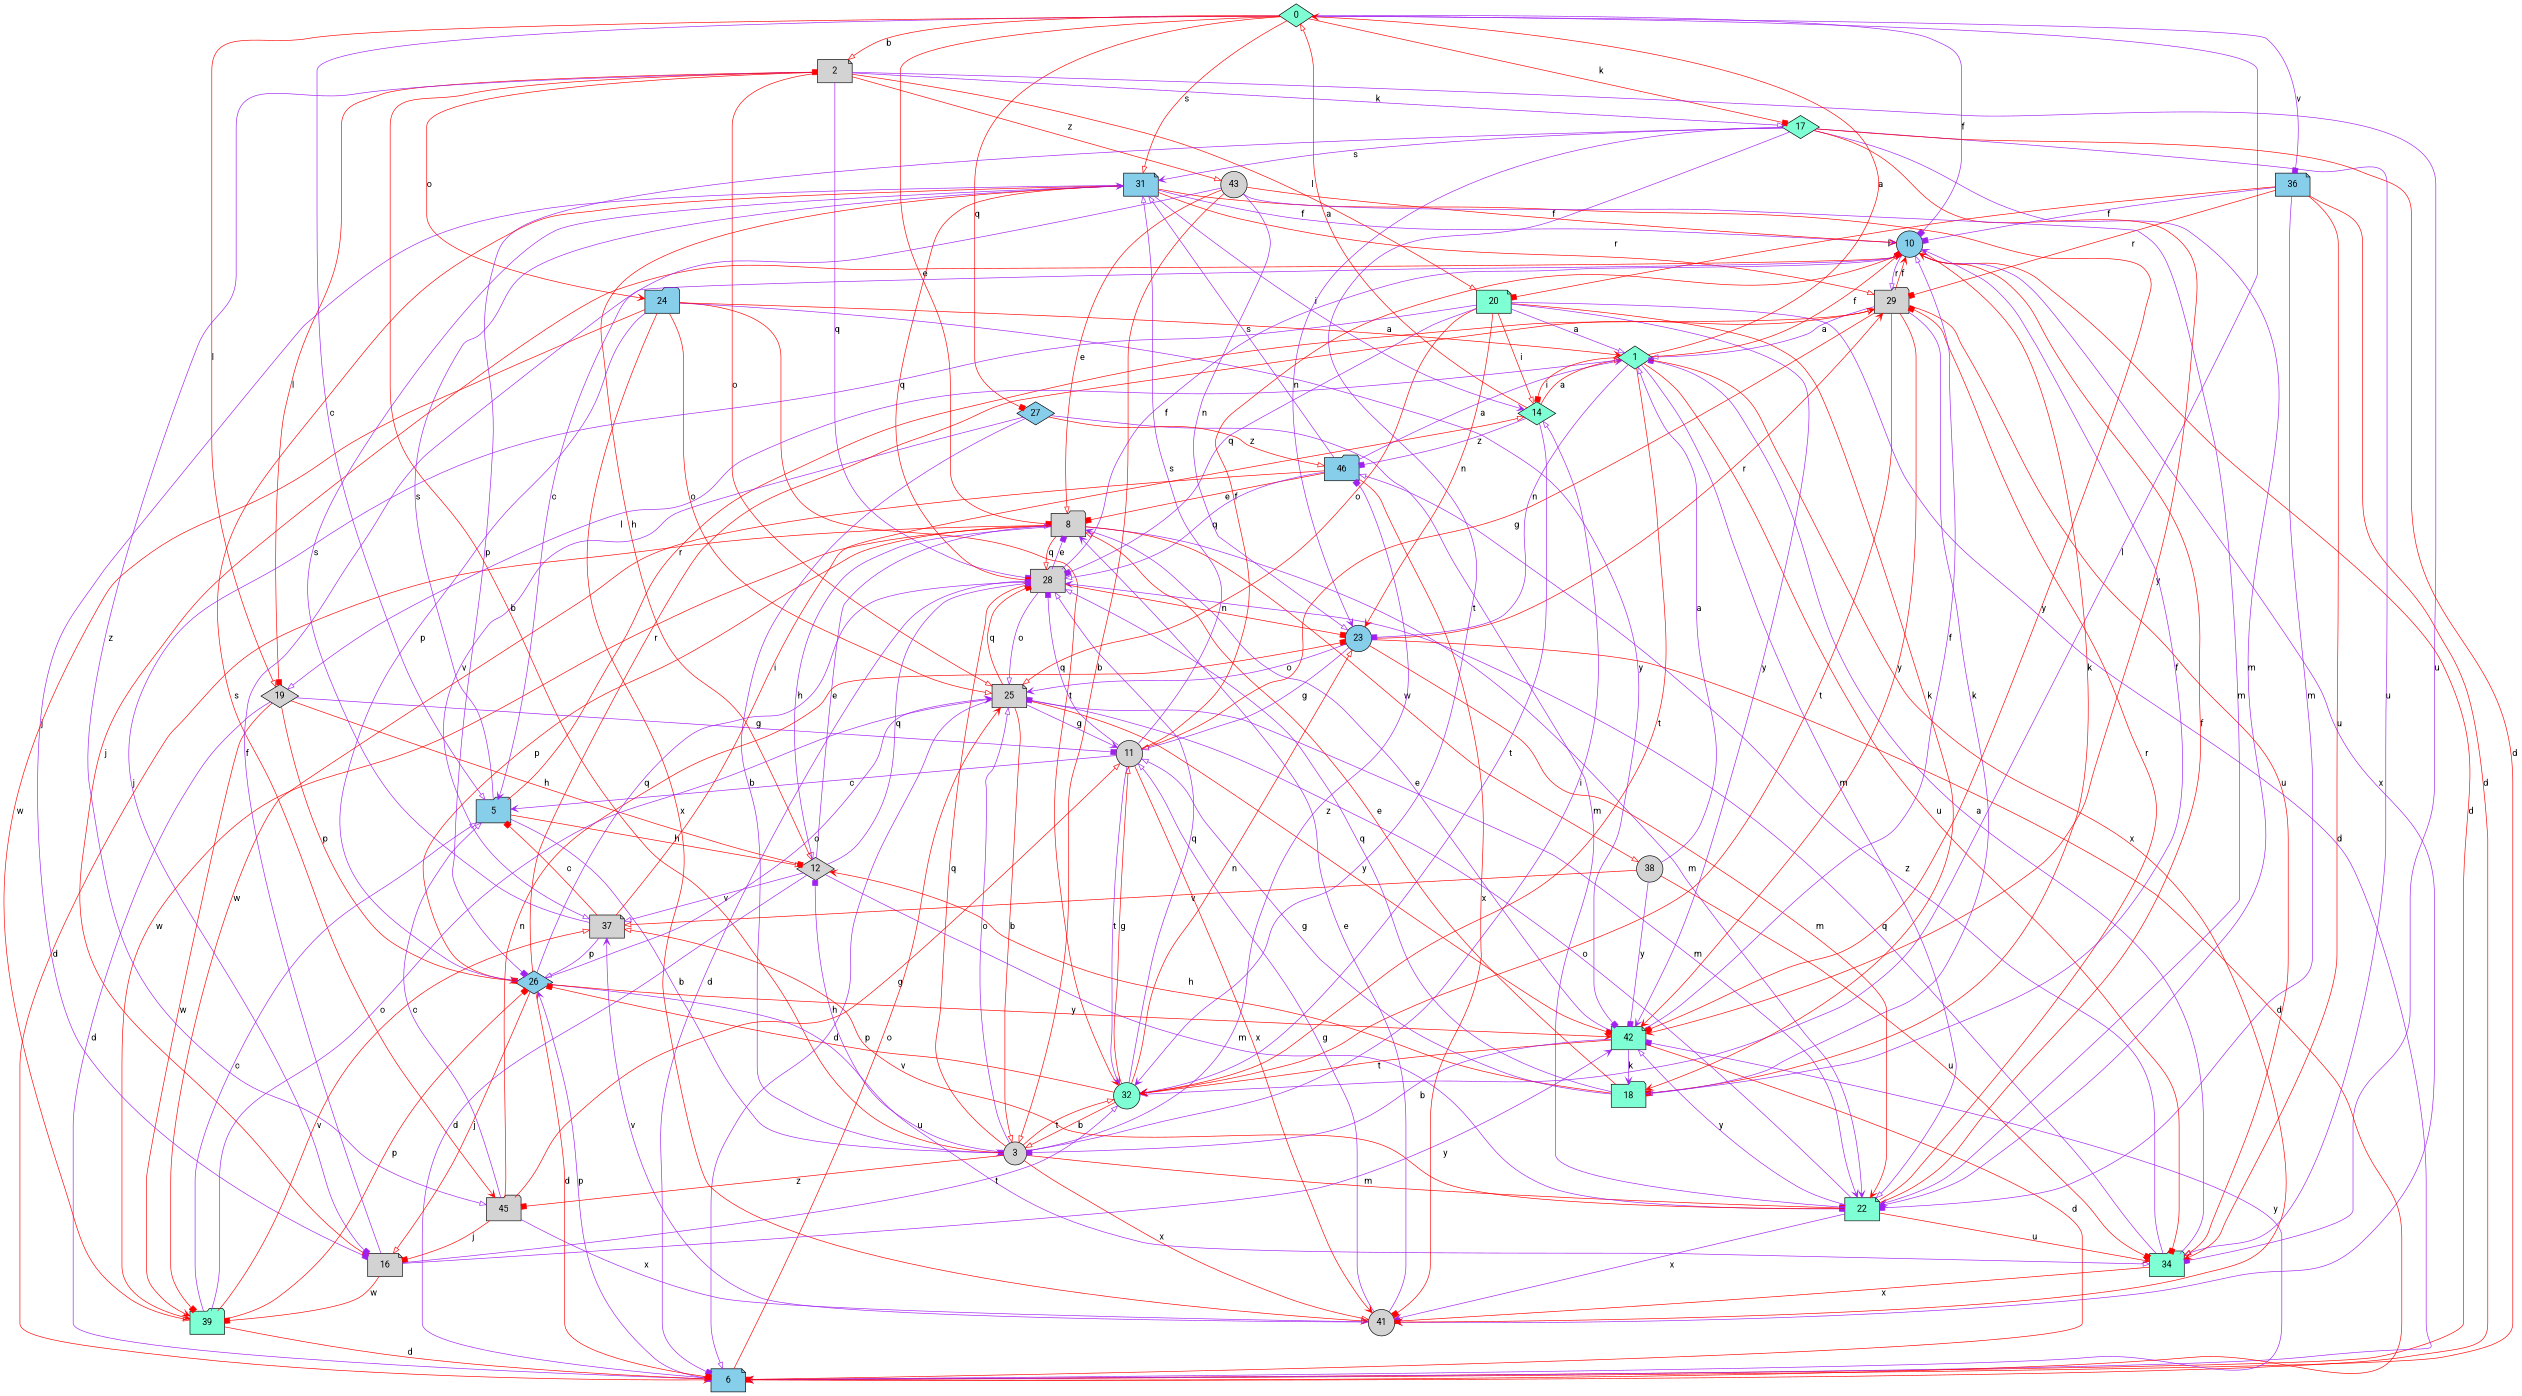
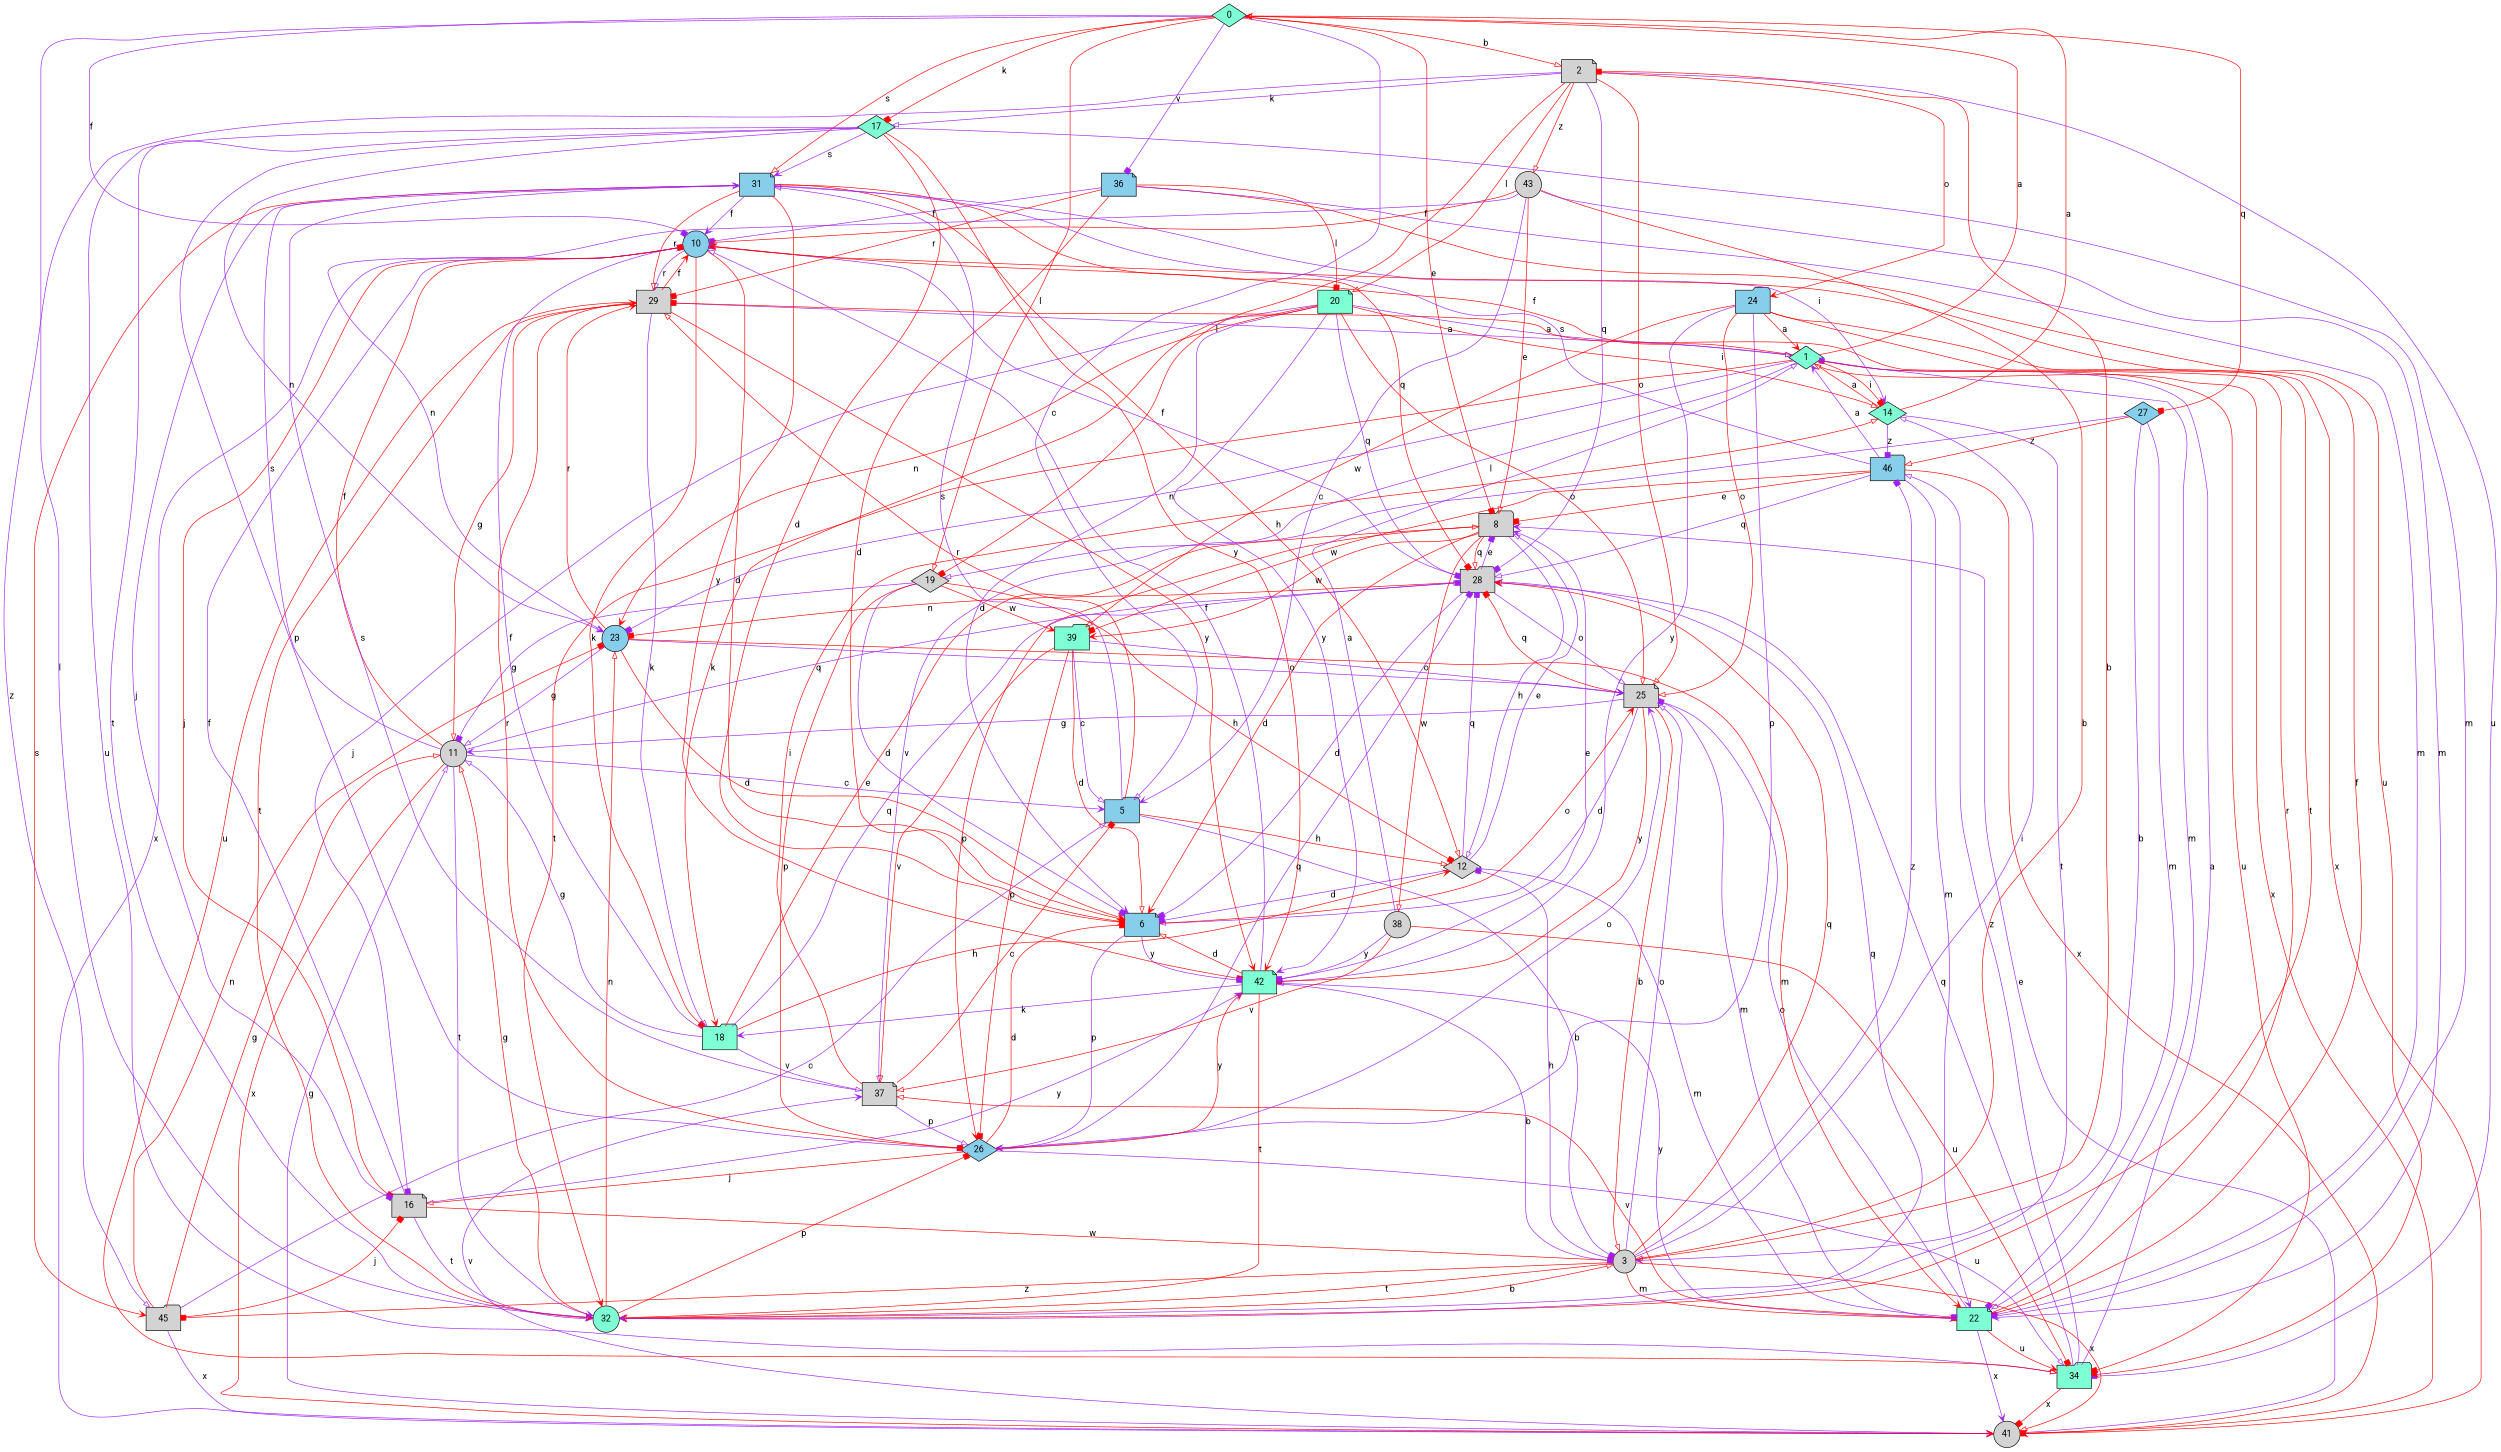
  strict digraph {
    fontname=Roboto
    node [fillcolor=lightgrey fontname=Roboto shape=note style=filled]
    edge [arrowhead=onormal color=red fontname=Roboto]
    0 [fillcolor=aquamarine shape=diamond]
    2
    5 [fillcolor=skyblue shape=folder]
    8 [shape=folder]
    10 [fillcolor=skyblue shape=circle]
    17 [fillcolor=aquamarine shape=diamond]
    19 [shape=diamond]
    27 [fillcolor=skyblue shape=diamond]
    31 [fillcolor=skyblue]
    32 [fillcolor=aquamarine shape=circle]
    36 [fillcolor=skyblue]
    34 [fillcolor=aquamarine shape=folder]
    20 [fillcolor=aquamarine]
    24 [fillcolor=skyblue shape=folder]
    25
    28 [shape=folder]
    43 [shape=circle]
    45 [shape=folder]
    3 [shape=circle]
    12 [shape=diamond]
    29 [shape=folder]
    22 [fillcolor=aquamarine]
    6 [fillcolor=skyblue]
    26 [fillcolor=skyblue shape=diamond]
    38 [shape=circle]
    39 [fillcolor=aquamarine shape=folder]
    41 [shape=circle]
    16
    18 [fillcolor=aquamarine shape=folder]
    23 [fillcolor=skyblue shape=circle]
    42 [fillcolor=aquamarine]
    11 [shape=circle]
    46 [fillcolor=skyblue shape=folder]
    37
    14 [fillcolor=aquamarine shape=diamond]
    1 [fillcolor=aquamarine shape=diamond]
    0 -> 2 [label=b]
    0 -> 5 [color=purple label=c]
    0 -> 8 [arrowhead=box label=e]
    0 -> 10 [arrowhead=box color=purple label=f]
    0 -> 17 [arrowhead=box label=k]
    0 -> 19 [label=l]
    0 -> 27 [arrowhead=box label=q]
    0 -> 31 [label=s]
    0 -> 32 [color=purple label=l]
    0 -> 36 [arrowhead=box color=purple label=v]
    2 -> 17 [color=purple label=k]
    2 -> 19 [arrowhead=box label=l]
    2 -> 34 [arrowhead=box color=purple label=u]
    2 -> 20 [label=l]
    2 -> 24 [arrowhead=vee label=o]
    2 -> 25 [label=o]
    2 -> 28 [arrowhead=box color=purple label=q]
    2 -> 43 [label=z]
    2 -> 45 [color=purple label=z]
    5 -> 31 [color=purple label=s]
    5 -> 3 [arrowhead=box color=purple label=b]
    5 -> 12 [label=h]
    5 -> 29 [label=r]
    8 -> 28 [label=q]
    8 -> 12 [color=purple label=h]
-   8 -> 22 [arrowhead=vee color=purple label=m]
+   46 -> 22 [arrowhead=vee color=purple label=m]
    8 -> 6 [arrowhead=vee label=d]
    8 -> 26 [arrowhead=vee label=p]
    8 -> 38 [label=w]
    8 -> 39 [arrowhead=vee label=w]
    10 -> 29 [color=purple label=r]
    10 -> 6 [arrowhead=box label=d]
    10 -> 41 [arrowhead=vee color=purple label=x]
    10 -> 16 [arrowhead=box label=j]
    10 -> 18 [arrowhead=box label=k]
    17 -> 31 [arrowhead=vee color=purple label=s]
    17 -> 32 [arrowhead=vee color=purple label=t]
    17 -> 34 [color=purple label=u]
    17 -> 22 [arrowhead=vee color=purple label=m]
    17 -> 6 [arrowhead=vee label=d]
    17 -> 26 [arrowhead=box color=purple label=p]
    17 -> 23 [arrowhead=vee color=purple label=n]
    17 -> 42 [arrowhead=vee label=y]
    19 -> 12 [arrowhead=box label=h]
    19 -> 6 [arrowhead=box color=purple label=d]
    19 -> 26 [arrowhead=box label=p]
    19 -> 39 [arrowhead=vee label=w]
    19 -> 11 [arrowhead=box color=purple label=g]
    27 -> 3 [arrowhead=vee color=purple label=b]
    27 -> 22 [arrowhead=box color=purple label=m]
    27 -> 46 [label=z]
    27 -> 37 [color=purple label=v]
    31 -> 10 [arrowhead=vee color=purple label=f]
    31 -> 28 [arrowhead=box label=q]
    31 -> 45 [arrowhead=vee label=s]
    31 -> 12 [label=h]
    31 -> 29 [label=r]
    31 -> 16 [arrowhead=box color=purple label=j]
    31 -> 42 [arrowhead=box label=y]
    31 -> 14 [arrowhead=vee color=purple label=i]
    32 -> 28 [color=purple label=q]
    32 -> 3 [label=b]
    32 -> 26 [arrowhead=box label=p]
    32 -> 23 [label=n]
    32 -> 11 [label=g]
    36 -> 10 [arrowhead=box color=purple label=f]
    36 -> 34 [arrowhead=vee label=u]
    36 -> 20 [arrowhead=box label=l]
    36 -> 29 [arrowhead=box label=r]
    36 -> 22 [arrowhead=box color=purple label=m]
    36 -> 6 [arrowhead=vee label=d]
    34 -> 28 [arrowhead=vee color=purple label=q]
    34 -> 41 [arrowhead=box label=x]
    34 -> 46 [color=purple label=z]
    34 -> 1 [arrowhead=box color=purple label=a]
    20 -> 25 [label=o]
    20 -> 28 [arrowhead=box color=purple label=q]
    20 -> 6 [arrowhead=vee color=purple label=d]
    20 -> 16 [arrowhead=box color=purple label=j]
    20 -> 18 [arrowhead=vee label=k]
    20 -> 23 [arrowhead=vee label=n]
    20 -> 42 [arrowhead=vee color=purple label=y]
    20 -> 14 [label=i]
    20 -> 1 [color=purple label=a]
    24 -> 32 [arrowhead=vee label=t]
    24 -> 25 [label=o]
    24 -> 26 [color=purple label=p]
    24 -> 39 [label=w]
    24 -> 41 [arrowhead=vee label=x]
    24 -> 42 [arrowhead=box color=purple label=y]
    24 -> 1 [arrowhead=vee label=a]
    25 -> 28 [arrowhead=box label=q]
    25 -> 3 [label=b]
    25 -> 22 [arrowhead=vee color=purple label=m]
    25 -> 6 [color=purple label=d]
    25 -> 42 [arrowhead=box label=y]
    25 -> 11 [arrowhead=vee color=purple label=g]
    28 -> 8 [arrowhead=box color=purple label=e]
    28 -> 10 [arrowhead=box color=purple label=f]
    28 -> 25 [color=purple label=o]
    28 -> 6 [arrowhead=box color=purple label=d]
    28 -> 23 [arrowhead=box label=n]
    43 -> 5 [arrowhead=vee color=purple label=c]
    43 -> 8 [label=e]
    43 -> 10 [label=f]
    43 -> 3 [label=b]
    43 -> 22 [arrowhead=vee color=purple label=m]
    43 -> 23 [color=purple label=n]
    45 -> 5 [color=purple label=c]
    45 -> 41 [color=purple label=x]
    45 -> 16 [arrowhead=box label=j]
    45 -> 23 [arrowhead=box label=n]
    45 -> 11 [label=g]
    3 -> 2 [arrowhead=box label=b]
    3 -> 32 [label=t]
    3 -> 25 [color=purple label=o]
    3 -> 28 [arrowhead=vee label=q]
    3 -> 45 [arrowhead=box label=z]
    3 -> 12 [arrowhead=box color=purple label=h]
    3 -> 22 [arrowhead=box label=m]
    3 -> 41 [label=x]
    3 -> 46 [arrowhead=box color=purple label=z]
    3 -> 14 [color=purple label=i]
    12 -> 8 [color=purple label=e]
    12 -> 28 [arrowhead=box color=purple label=q]
    12 -> 22 [arrowhead=box color=purple label=m]
    12 -> 6 [arrowhead=box color=purple label=d]
    29 -> 10 [arrowhead=vee label=f]
    29 -> 32 [arrowhead=vee label=t]
    29 -> 34 [label=u]
    29 -> 18 [color=purple label=k]
    29 -> 42 [arrowhead=vee label=y]
    29 -> 11 [label=g]
    29 -> 1 [color=purple label=a]
    22 -> 10 [arrowhead=vee label=f]
    22 -> 34 [arrowhead=vee label=u]
    22 -> 25 [arrowhead=box color=purple label=o]
    22 -> 29 [arrowhead=box label=r]
    22 -> 41 [arrowhead=vee color=purple label=x]
    22 -> 42 [color=purple label=y]
    22 -> 37 [label=v]
    6 -> 25 [arrowhead=vee label=o]
    6 -> 26 [arrowhead=vee color=purple label=p]
    6 -> 42 [arrowhead=box color=purple label=y]
    26 -> 34 [color=purple label=u]
    26 -> 25 [arrowhead=vee color=purple label=o]
    26 -> 28 [arrowhead=box color=purple label=q]
    26 -> 29 [arrowhead=vee label=r]
    26 -> 6 [arrowhead=box label=d]
    26 -> 16 [label=j]
    26 -> 42 [arrowhead=vee label=y]
    38 -> 34 [arrowhead=box label=u]
    38 -> 42 [arrowhead=box color=purple label=y]
    38 -> 37 [label=v]
    38 -> 1 [color=purple label=a]
    39 -> 5 [color=purple label=c]
    39 -> 25 [arrowhead=vee color=purple label=o]
    39 -> 6 [label=d]
    39 -> 26 [arrowhead=box label=p]
    39 -> 37 [label=v]
    41 -> 8 [arrowhead=vee color=purple label=e]
    41 -> 11 [color=purple label=g]
    41 -> 37 [arrowhead=vee color=purple label=v]
    16 -> 10 [arrowhead=box color=purple label=f]
    16 -> 32 [color=purple label=t]
-   16 -> 39 [arrowhead=box label=w]
+   16 -> 3 [arrowhead=box label=w]
    16 -> 42 [arrowhead=vee color=purple label=y]
    18 -> 8 [label=e]
    18 -> 10 [arrowhead=vee color=purple label=f]
    18 -> 28 [color=purple label=q]
    18 -> 12 [arrowhead=vee label=h]
    18 -> 11 [color=purple label=g]
-   12 -> 37 [color=purple label=v]
+   18 -> 37 [color=purple label=v]
    23 -> 25 [arrowhead=vee color=purple label=o]
    23 -> 29 [arrowhead=vee label=r]
    23 -> 22 [arrowhead=vee label=m]
    23 -> 6 [arrowhead=vee label=d]
    23 -> 11 [color=purple label=g]
    42 -> 8 [arrowhead=vee color=purple label=e]
    42 -> 10 [color=purple label=f]
    42 -> 32 [arrowhead=vee label=t]
    42 -> 3 [arrowhead=box color=purple label=b]
    42 -> 6 [label=d]
    42 -> 18 [arrowhead=vee color=purple label=k]
    11 -> 5 [arrowhead=vee color=purple label=c]
    11 -> 10 [arrowhead=box label=f]
    11 -> 31 [color=purple label=s]
    11 -> 32 [arrowhead=vee color=purple label=t]
    11 -> 28 [arrowhead=box color=purple label=q]
    11 -> 41 [arrowhead=vee label=x]
    46 -> 8 [arrowhead=box label=e]
    46 -> 31 [color=purple label=s]
    46 -> 28 [color=purple label=q]
    46 -> 39 [arrowhead=box label=w]
    46 -> 41 [arrowhead=box label=x]
    46 -> 1 [arrowhead=vee color=purple label=a]
    37 -> 5 [arrowhead=box label=c]
    37 -> 31 [arrowhead=vee color=purple label=s]
    37 -> 26 [color=purple label=p]
    37 -> 14 [label=i]
    14 -> 0 [label=a]
    14 -> 32 [arrowhead=vee color=purple label=t]
    14 -> 46 [arrowhead=box color=purple label=z]
    14 -> 1 [label=a]
    1 -> 0 [arrowhead=vee label=a]
    1 -> 10 [label=f]
    1 -> 19 [color=purple label=l]
    1 -> 32 [arrowhead=vee label=t]
    1 -> 34 [arrowhead=box label=u]
    1 -> 22 [color=purple label=m]
    1 -> 41 [arrowhead=vee label=x]
    1 -> 23 [arrowhead=box color=purple label=n]
    1 -> 14 [arrowhead=box label=i]
  }
